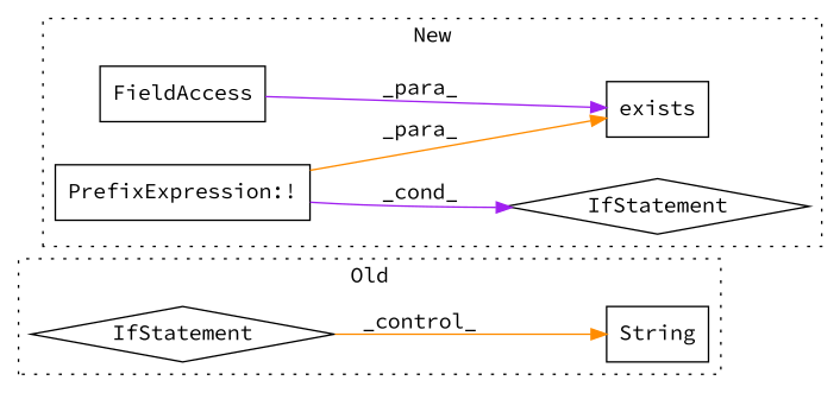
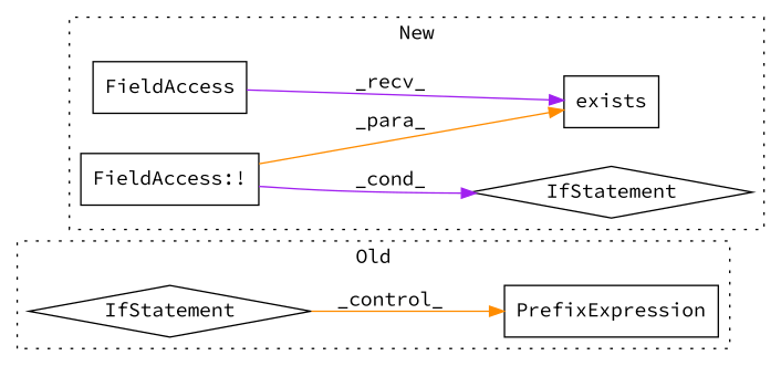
  digraph {
    fontname="Source Code Pro"
    rankdir=LR
    node [a=32 fontname="Source Code Pro" l="7,1" shape=box]
    edge [color=darkorange fontname="Source Code Pro"]
-   n1 [label=String s="5123,5131"]
+   n1 [label=PrefixExpression s="5123,5131"]
    n2 [a=25 l=55 label=IfStatement s=5214 shape=diamond]
    n3 [label=exists s="5689,5706"]
    n4 [a=25 l="4,2" label=IfStatement s="5676,5707" shape=diamond]
    n5 [a=22 l=7 label=FieldAccess s=5681]
-   n6 [a=38 l=1 label="PrefixExpression:!" s=5680]
+   n6 [a=38 l=1 label="FieldAccess:!" s=5680]
    subgraph cluster_1 {
      label=Old
      style=dotted
      n1
      n2
    }
    subgraph cluster_2 {
      label=New
      style=dotted
      n3
      n4
      n5
      n6
    }
    n2 -> n1 [label=_control_]
-   n5 -> n3 [color=purple label=_para_]
+   n5 -> n3 [color=purple label=_recv_]
    n6 -> n3 [label=_para_]
    n6 -> n4 [color=purple label=_cond_]
  }
